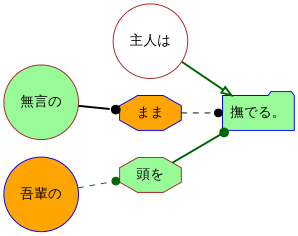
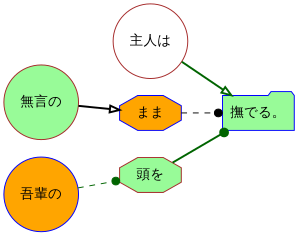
  digraph {
    fontname=Ubuntu
    rankdir=LR
    node [color=brown fillcolor=palegreen fontname=Ubuntu shape=circle style=filled]
    edge [arrowhead=dot color=darkgreen fontname=Ubuntu style=bold]
    n1 [fillcolor=white label="主人は"]
    n2 [color=blue label="撫でる。" shape=folder]
    n3 [label="無言の"]
    n4 [color=blue fillcolor=orange label="まま" shape=octagon]
    n5 [color=blue fillcolor=orange label="吾輩の"]
    n6 [label="頭を" shape=octagon]
    n1 -> n2 [arrowhead=onormal]
-   n3 -> n4 [color=black]
+   n3 -> n4 [arrowhead=onormal color=black]
    n4 -> n2 [color=black style=dashed]
    n5 -> n6 [style=dashed]
    n6 -> n2
  }
